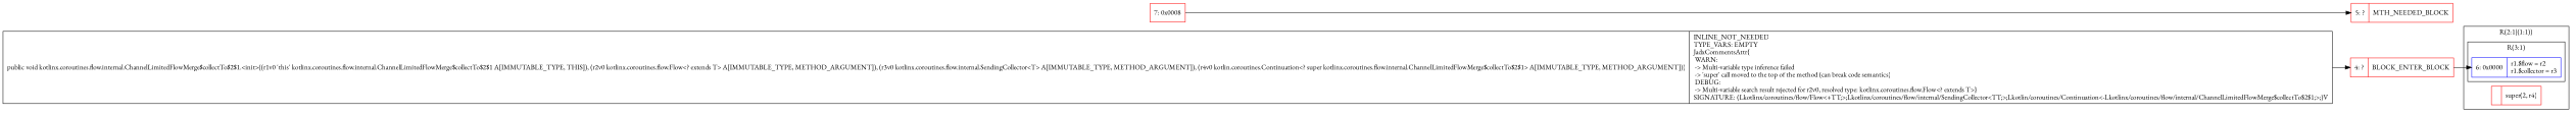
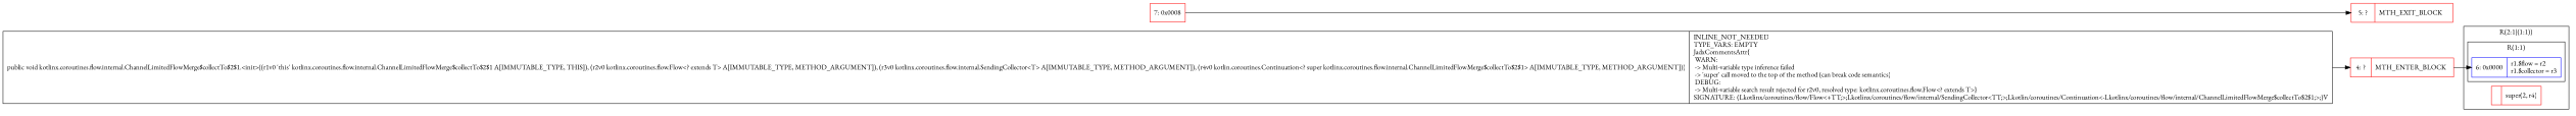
  digraph {
    fontname="EB Garamond"
    rankdir=LR
    node [color=red fontname="EB Garamond" shape=record]
    edge [fontname="EB Garamond"]
    n1 [color=blue label="{6\:\ 0x0000|r1.$flow = r2\lr1.$collector = r3\l}"]
    n2 [label="{|super(2, r4)\l}"]
    n3 [label="{7\:\ 0x0008}"]
-   n4 [label="{5\:\ ?|MTH_NEEDED_BLOCK\l}"]
-   n5 [label="{4\:\ ?|BLOCK_ENTER_BLOCK\l}"]
+   n4 [label="{5\:\ ?|MTH_EXIT_BLOCK\l}"]
+   n5 [label="{4\:\ ?|MTH_ENTER_BLOCK\l}"]
    n6 [label="{public void kotlinx.coroutines.flow.internal.ChannelLimitedFlowMerge$collectTo$2$1.\<init\>((r1v0 'this' kotlinx.coroutines.flow.internal.ChannelLimitedFlowMerge$collectTo$2$1 A[IMMUTABLE_TYPE, THIS]), (r2v0 kotlinx.coroutines.flow.Flow\<? extends T\> A[IMMUTABLE_TYPE, METHOD_ARGUMENT]), (r3v0 kotlinx.coroutines.flow.internal.SendingCollector\<T\> A[IMMUTABLE_TYPE, METHOD_ARGUMENT]), (r4v0 kotlin.coroutines.Continuation\<? super kotlinx.coroutines.flow.internal.ChannelLimitedFlowMerge$collectTo$2$1\> A[IMMUTABLE_TYPE, METHOD_ARGUMENT]))  | INLINE_NOT_NEEDED\lTYPE_VARS: EMPTY\lJadxCommentsAttr\{\l WARN: \l \-\> Multi\-variable type inference failed\l \-\> 'super' call moved to the top of the method (can break code semantics)\l DEBUG: \l \-\> Multi\-variable search result rejected for r2v0, resolved type: kotlinx.coroutines.flow.Flow\<? extends T\>\}\lSIGNATURE: (Lkotlinx\/coroutines\/flow\/Flow\<+TT;\>;Lkotlinx\/coroutines\/flow\/internal\/SendingCollector\<TT;\>;Lkotlin\/coroutines\/Continuation\<\-Lkotlinx\/coroutines\/flow\/internal\/ChannelLimitedFlowMerge$collectTo$2$1;\>;)V\l}" color=""]
    subgraph cluster_1 {
      label="R(2:1|(1:1))"
      n2
      subgraph cluster_2 {
-       label="R(3:1)"
+       label="R(1:1)"
        n1
      }
    }
    n3 -> n4
    n5 -> n1
    n6 -> n5
  }
